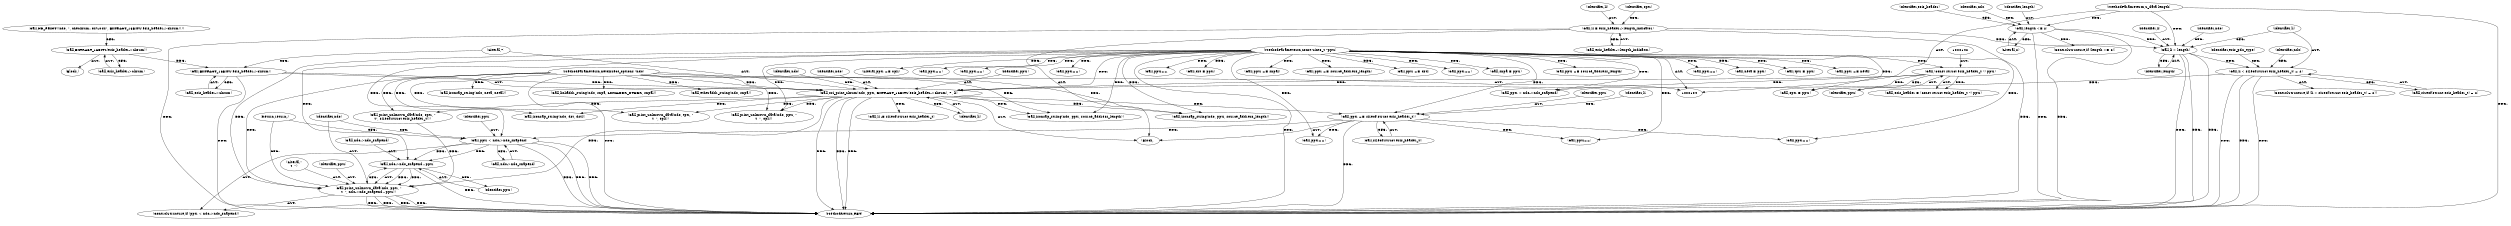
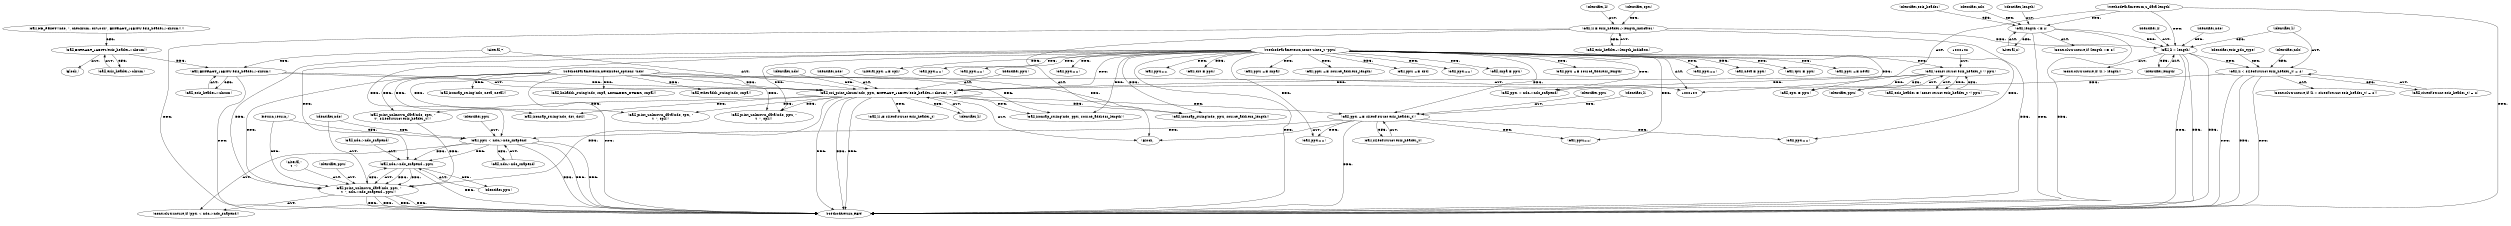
  digraph {
    n1 [label="(Call,pptr < ndo->ndo_snapend)"]
    n2 [label="(Call,ndo->ndo_snapend - pptr)"]
    n3 [label="(ControlStructure,if (pptr < ndo->ndo_snapend))"]
    n4 [label="(Call,ndo->ndo_snapend)"]
    n5 [label="(MethodReturn,RET)"]
    n6 [label="(Call,print_unknown_data(ndo, pptr, \"\n\t  \", ndo->ndo_snapend - pptr))"]
    n7 [label="(Identifier,pptr)"]
    n8 [label="(Call,pptr += sizeof(struct esis_header_t))"]
    n9 [label="(Call,pptr++)"]
    n10 [label="(Block,)"]
    n11 [label="(Call,sizeof(struct esis_header_t))"]
    n12 [label="(Call,pptr++)"]
    n13 [label="(Call,pptr++)"]
    n14 [label="(Call,osi_print_cksum(ndo, pptr, EXTRACT_16BITS(esis_header->cksum), 7, li))"]
    n15 [label="(Call,print_unknown_data(ndo, optr, \"\n\t\", sizeof(struct esis_header_t)))"]
    n16 [label="(Call,li -= sizeof(struct esis_header_t))"]
    n17 [label="(Call,print_unknown_data(ndo, tptr, \"\n\t  \", opli))"]
    n18 [label="(Call,print_unknown_data(ndo, pptr, \"\n\t  \", opli))"]
    n19 [label="(Call,isonsap_string(ndo, pptr, source_address_length))"]
    n20 [label="(Identifier,li)"]
    n21 [label="(Call,isonsap_string(ndo, pptr, source_address_length))"]
    n22 [label="(Call,isonsap_string(ndo, dst, dstl))"]
    n23 [label="(MethodParameterIn,netdissect_options *ndo)"]
    n24 [label="(Call,isonsap_string(ndo, neta, netal))"]
    n25 [label="(Call,linkaddr_string(ndo, snpa, LINKADDR_OTHER, snpal))"]
    n26 [label="(Call,etheraddr_string(ndo, snpa))"]
    1000104
    n28 [label="(MethodParameterIn,const uint8_t *pptr)"]
    n29 [label="(Call,(const struct esis_header_t *) pptr)"]
    n30 [label="(Call,pptr < ndo->ndo_snapend)"]
    n31 [label="(Call,pptr++)"]
    n32 [label="(Call,neta = pptr)"]
    n33 [label="(Call,tptr = pptr)"]
    n34 [label="(Call,pptr += netal)"]
    n35 [label="(Literal,pptr += opli)"]
    n36 [label="(Call,pptr++)"]
    n37 [label="(Call,pptr++)"]
    n38 [label="(Call,pptr++)"]
    n39 [label="(Call,pptr++)"]
    n40 [label="(Call,optr = pptr)"]
    n41 [label="(Call,dst = pptr)"]
    n42 [label="(Call,pptr += snpal)"]
    n43 [label="(Call,pptr += source_address_length)"]
    n44 [label="(Call,pptr += dstl)"]
    n45 [label="(Call,pptr++)"]
    n46 [label="(Call,snpa = pptr)"]
    n47 [label="(Call,pptr += source_address_length)"]
    n48 [label="(Call,esis_header = (const struct esis_header_t *) pptr)"]
    n49 [label="(Identifier,pptr)"]
    n50 [label="(Call,EXTRACT_16BITS(esis_header->cksum))"]
    n51 [label="(Call,esis_header->cksum)"]
    n52 [label="(Call,EXTRACT_16BITS(esis_header->cksum))"]
    n53 [label="(Call,esis_header->cksum)"]
    n54 [label="(Block,)"]
    n55 [label="(Call,li < sizeof(struct esis_header_t) + 2)"]
    n56 [label="(ControlStructure,if (li < sizeof(struct esis_header_t) + 2))"]
    n57 [label="(Call,sizeof(struct esis_header_t) + 2)"]
    n58 [label="(Call,li > length)"]
+   n59 [label="(ControlStructure,if (li > length))"]
    n60 [label="(Identifier,length)"]
    n61 [label="(Call,li = esis_header->length_indicator)"]
    n62 [label="(Call,esis_header->length_indicator)"]
    n63 [label="(Call,length <= 2)"]
    n64 [label="(ControlStructure,if (length <= 2))"]
    n65 [label="(Literal,2)"]
    n66 [label="(MethodParameterIn,u_data length)"]
    n67 [label="(Identifier,ndo)"]
    n68 [label="(Call,ndo->ndo_snapend)"]
    n69 [label="(Identifier,length)"]
    n70 [label="(Identifier,esis_pdu_type)"]
    n71 [label="(Identifier,pptr)"]
    n72 [label="(Identifier,li)"]
    n73 [label="(Identifier,ndo)"]
    n74 [label="(Literal,7)"]
    n75 [label="(Identifier,pptr)"]
    n76 [label="(Identifier,pptr)"]
    n77 [label="(Return,return;)"]
    n78 [label="(Call,ND_PRINT((ndo, \", checksum: 0x%04x\", EXTRACT_16BITS(esis_header->cksum))))"]
    n79 [label="(Literal,\"\n\t  \")"]
    n80 [label="(Identifier,ndo)"]
    n81 [label="(Identifier,ndo)"]
    n82 [label="(Identifier,pptr)"]
    n83 [label="(Identifier,li)"]
    n84 [label="(Identifier,esis_header)"]
    n85 [label="(Identifier,optr)"]
    n86 [label="(Identifier,li)"]
    n87 [label="(Identifier,ndo)"]
    n88 [label="(Identifier,li)"]
    n89 [label="(Identifier,ndo)"]
    1000142
    n1 -> n2 [label="DDG: "]
    n1 -> n2 [label="DDG: "]
    n1 -> n3 [label="AST: "]
    n1 -> n4 [label="CFG: "]
    n1 -> n5 [label="DDG: "]
    n1 -> n5 [label="DDG: "]
    n1 -> n5 [label="DDG: "]
    n2 -> n5 [label="DDG: "]
    n2 -> n6 [label="AST: "]
    n2 -> n6 [label="DDG: "]
    n2 -> n6 [label="DDG: "]
    n2 -> n7 [label="CFG: "]
    n4 -> n1 [label="AST: "]
    n6 -> n2 [label="CFG: "]
    n6 -> n3 [label="AST: "]
    n6 -> n5 [label="DDG: "]
    n6 -> n5 [label="DDG: "]
    n6 -> n5 [label="DDG: "]
    n6 -> n5 [label="DDG: "]
    n7 -> n2 [label="AST: "]
    n8 -> n1 [label="DDG: "]
    n8 -> n5 [label="DDG: "]
    n8 -> n9 [label="DDG: "]
    n8 -> n10 [label="AST: "]
    n8 -> n11 [label="CFG: "]
    n8 -> n12 [label="DDG: "]
    n8 -> n13 [label="DDG: "]
    n11 -> n8 [label="AST: "]
    n14 -> n5 [label="DDG: "]
    n14 -> n5 [label="DDG: "]
    n14 -> n5 [label="DDG: "]
    n14 -> n6 [label="DDG: "]
    n14 -> n8 [label="DDG: "]
    n14 -> n10 [label="AST: "]
    n14 -> n15 [label="DDG: "]
    n14 -> n16 [label="DDG: "]
    n14 -> n17 [label="DDG: "]
    n14 -> n18 [label="DDG: "]
    n14 -> n19 [label="DDG: "]
    n14 -> n20 [label="CFG: "]
    n14 -> n21 [label="DDG: "]
    n14 -> n22 [label="DDG: "]
    n15 -> n6 [label="DDG: "]
    n20 -> n14 [label="AST: "]
    n23 -> n5 [label="DDG: "]
    n23 -> n6 [label="DDG: "]
    n23 -> n14 [label="DDG: "]
    n23 -> n15 [label="DDG: "]
    n23 -> n17 [label="DDG: "]
    n23 -> n18 [label="DDG: "]
    n23 -> n19 [label="DDG: "]
    n23 -> n21 [label="DDG: "]
    n23 -> n22 [label="DDG: "]
    n23 -> n24 [label="DDG: "]
    n23 -> n25 [label="DDG: "]
    n23 -> n26 [label="DDG: "]
    n23 -> 1000104 [label="AST: "]
    n28 -> n1 [label="DDG: "]
    n28 -> n2 [label="DDG: "]
    n28 -> n5 [label="DDG: "]
    n28 -> n6 [label="DDG: "]
    n28 -> n8 [label="DDG: "]
    n28 -> n9 [label="DDG: "]
    n28 -> n12 [label="DDG: "]
    n28 -> n13 [label="DDG: "]
    n28 -> n14 [label="DDG: "]
    n28 -> n18 [label="DDG: "]
    n28 -> n19 [label="DDG: "]
    n28 -> n21 [label="DDG: "]
    n28 -> 1000104 [label="AST: "]
    n28 -> n29 [label="DDG: "]
    n28 -> n30 [label="DDG: "]
    n28 -> n31 [label="DDG: "]
    n28 -> n32 [label="DDG: "]
    n28 -> n33 [label="DDG: "]
    n28 -> n34 [label="DDG: "]
    n28 -> n35 [label="DDG: "]
    n28 -> n36 [label="DDG: "]
    n28 -> n37 [label="DDG: "]
    n28 -> n38 [label="DDG: "]
    n28 -> n39 [label="DDG: "]
    n28 -> n40 [label="DDG: "]
    n28 -> n41 [label="DDG: "]
    n28 -> n42 [label="DDG: "]
    n28 -> n43 [label="DDG: "]
    n28 -> n44 [label="DDG: "]
    n28 -> n45 [label="DDG: "]
    n28 -> n46 [label="DDG: "]
    n28 -> n47 [label="DDG: "]
    n29 -> n14 [label="DDG: "]
    n29 -> n30 [label="DDG: "]
    n29 -> n40 [label="DDG: "]
    n29 -> n48 [label="AST: "]
    n29 -> n48 [label="DDG: "]
    n29 -> n49 [label="CFG: "]
+   n48 -> n29 [label="CFG: "]
    n49 -> n29 [label="AST: "]
    n50 -> n5 [label="DDG: "]
    n50 -> n14 [label="AST: "]
    n50 -> n14 [label="DDG: "]
    n50 -> n51 [label="CFG: "]
    n51 -> n50 [label="AST: "]
    n52 -> n50 [label="DDG: "]
    n52 -> n53 [label="CFG: "]
    n52 -> n54 [label="AST: "]
    n53 -> n52 [label="AST: "]
    n55 -> n5 [label="DDG: "]
    n55 -> n5 [label="DDG: "]
    n55 -> n5 [label="DDG: "]
    n55 -> n14 [label="DDG: "]
    n55 -> n56 [label="AST: "]
    n55 -> n57 [label="CFG: "]
    n57 -> n55 [label="AST: "]
    n58 -> n5 [label="DDG: "]
    n58 -> n5 [label="DDG: "]
    n58 -> n5 [label="DDG: "]
    n58 -> n55 [label="DDG: "]
+   n58 -> n59 [label="AST: "]
    n58 -> n60 [label="CFG: "]
    n60 -> n58 [label="AST: "]
    n61 -> n5 [label="DDG: "]
    n61 -> n5 [label="DDG: "]
    n61 -> n10 [label="AST: "]
    n61 -> n58 [label="DDG: "]
    n61 -> n62 [label="CFG: "]
    n62 -> n61 [label="AST: "]
    n63 -> n5 [label="DDG: "]
    n63 -> n5 [label="DDG: "]
    n63 -> n58 [label="DDG: "]
-   n63 -> n64 [label="DDG: "]
+   n63 -> n64 [label="AST: "]
    n63 -> n65 [label="CFG: "]
    n65 -> n63 [label="AST: "]
    n66 -> n5 [label="DDG: "]
    n66 -> 1000104 [label="AST: "]
    n66 -> n58 [label="DDG: "]
    n66 -> n63 [label="DDG: "]
    n67 -> n55 [label="CFG: "]
    n68 -> n2 [label="AST: "]
    n69 -> n63 [label="AST: "]
    n70 -> n55 [label="CFG: "]
    n71 -> n8 [label="AST: "]
    n72 -> n61 [label="AST: "]
    n73 -> n14 [label="AST: "]
    n74 -> n14 [label="AST: "]
    n74 -> n50 [label="CFG: "]
    n75 -> n1 [label="AST: "]
    n76 -> n14 [label="AST: "]
    n77 -> n1 [label="CFG: "]
    n77 -> n6 [label="CFG: "]
    n78 -> n52 [label="CFG: "]
    n79 -> n6 [label="AST: "]
    n80 -> n58 [label="CFG: "]
    n81 -> n1 [label="CFG: "]
    n81 -> n6 [label="AST: "]
    n82 -> n6 [label="AST: "]
    n83 -> n58 [label="AST: "]
    n84 -> n63 [label="CFG: "]
    n85 -> n61 [label="CFG: "]
    n86 -> n8 [label="CFG: "]
    n87 -> n14 [label="CFG: "]
    n88 -> n55 [label="AST: "]
    n88 -> n58 [label="CFG: "]
    n89 -> n63 [label="CFG: "]
    1000142 -> n29 [label="AST: "]
  }
